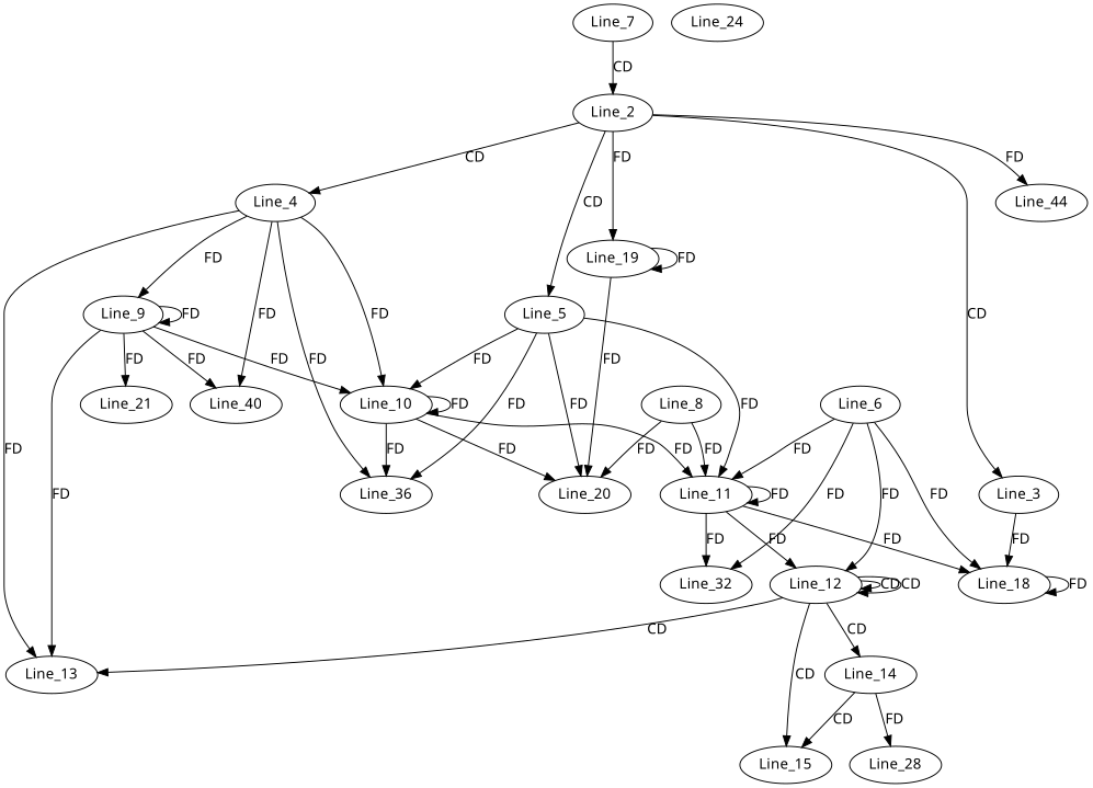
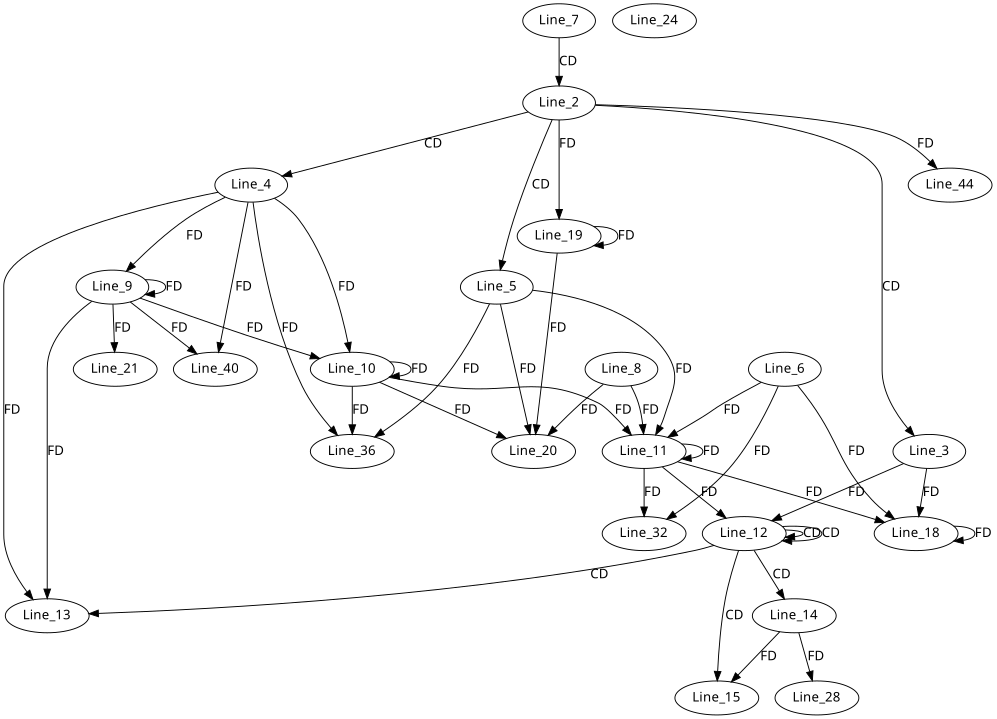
  digraph {
    fontname="Noto Sans"
    node [fontname="Noto Sans"]
    edge [fontname="Noto Sans"]
    n1 [label=Line_7]
    Line_2
    Line_3
    Line_4
    Line_5
    Line_19
    Line_44
    Line_18
    Line_9
    Line_10
    Line_13
    Line_40
    Line_36
    Line_11
    Line_20
    Line_6
    Line_12
    Line_32
    Line_21
    Line_14
    Line_15
    Line_8
    Line_28
    Line_24
    n1 -> Line_2 [label=CD]
    Line_2 -> Line_3 [label=CD]
    Line_2 -> Line_4 [label=CD]
    Line_2 -> Line_5 [label=CD]
    Line_2 -> Line_19 [label=FD]
    Line_2 -> Line_44 [label=FD]
    Line_3 -> Line_18 [label=FD]
    Line_4 -> Line_9 [label=FD]
    Line_4 -> Line_10 [label=FD]
    Line_4 -> Line_13 [label=FD]
    Line_4 -> Line_40 [label=FD]
    Line_4 -> Line_36 [label=FD]
-   Line_5 -> Line_10 [label=FD]
    Line_5 -> Line_36 [label=FD]
    Line_5 -> Line_11 [label=FD]
    Line_5 -> Line_20 [label=FD]
    Line_19 -> Line_19 [label=FD]
    Line_19 -> Line_20 [label=FD]
    Line_18 -> Line_18 [label=FD]
    Line_9 -> Line_9 [label=FD]
    Line_9 -> Line_10 [label=FD]
    Line_9 -> Line_13 [label=FD]
    Line_9 -> Line_40 [label=FD]
    Line_9 -> Line_21 [label=FD]
    Line_10 -> Line_10 [label=FD]
    Line_10 -> Line_36 [label=FD]
    Line_10 -> Line_11 [label=FD]
    Line_10 -> Line_20 [label=FD]
    Line_11 -> Line_18 [label=FD]
    Line_11 -> Line_11 [label=FD]
    Line_11 -> Line_12 [label=FD]
    Line_11 -> Line_32 [label=FD]
    Line_6 -> Line_18 [label=FD]
    Line_6 -> Line_11 [label=FD]
-   Line_6 -> Line_12 [label=FD]
+   Line_3 -> Line_12 [label=FD]
    Line_6 -> Line_32 [label=FD]
    Line_12 -> Line_13 [label=CD]
    Line_12 -> Line_12 [label=CD]
    Line_12 -> Line_12 [label=CD]
    Line_12 -> Line_14 [label=CD]
    Line_12 -> Line_15 [label=CD]
-   Line_14 -> Line_15 [label=CD]
+   Line_14 -> Line_15 [label=FD]
    Line_14 -> Line_28 [label=FD]
    Line_8 -> Line_11 [label=FD]
    Line_8 -> Line_20 [label=FD]
  }
